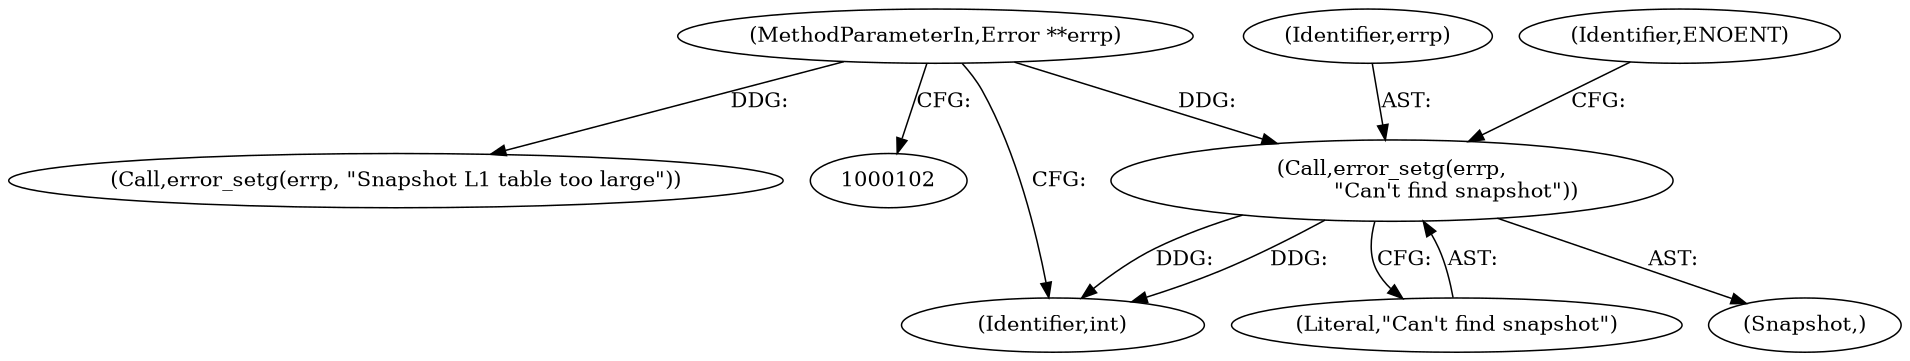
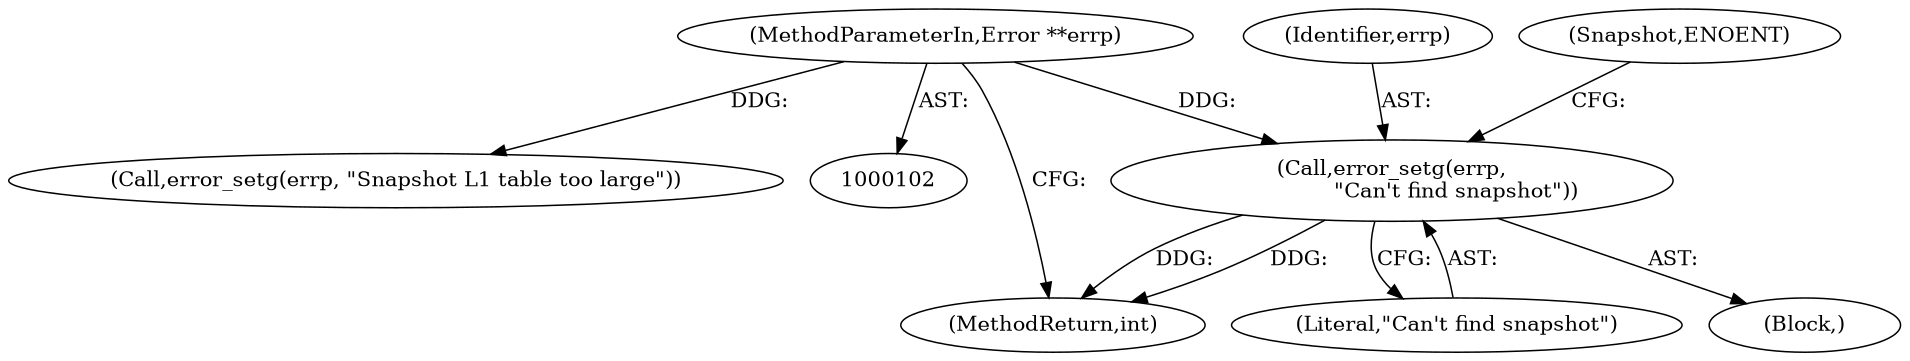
  digraph {
    n1 [label="(Call,error_setg(errp,\n                   \"Can't find snapshot\"))"]
-   n2 [label="(Snapshot,)"]
-   n3 [label="(Identifier,int)"]
+   n2 [label="(Block,)"]
+   n3 [label="(MethodReturn,int)"]
    n4 [label="(Literal,\"Can't find snapshot\")"]
    n5 [label="(MethodParameterIn,Error **errp)"]
    n6 [label="(Call,error_setg(errp, \"Snapshot L1 table too large\"))"]
    1000102
    n8 [label="(Identifier,errp)"]
-   n9 [label="(Identifier,ENOENT)"]
+   n9 [label="(Snapshot,ENOENT)"]
    n1 -> n2 [label="AST: "]
    n1 -> n3 [label="DDG: "]
    n1 -> n3 [label="DDG: "]
    n1 -> n4 [label="CFG: "]
    n4 -> n1 [label="AST: "]
    n5 -> n1 [label="DDG: "]
    n5 -> n3 [label="CFG: "]
    n5 -> n6 [label="DDG: "]
-   n5 -> 1000102 [label="CFG: "]
+   n5 -> 1000102 [label="AST: "]
    n8 -> n1 [label="AST: "]
    n9 -> n1 [label="CFG: "]
  }
